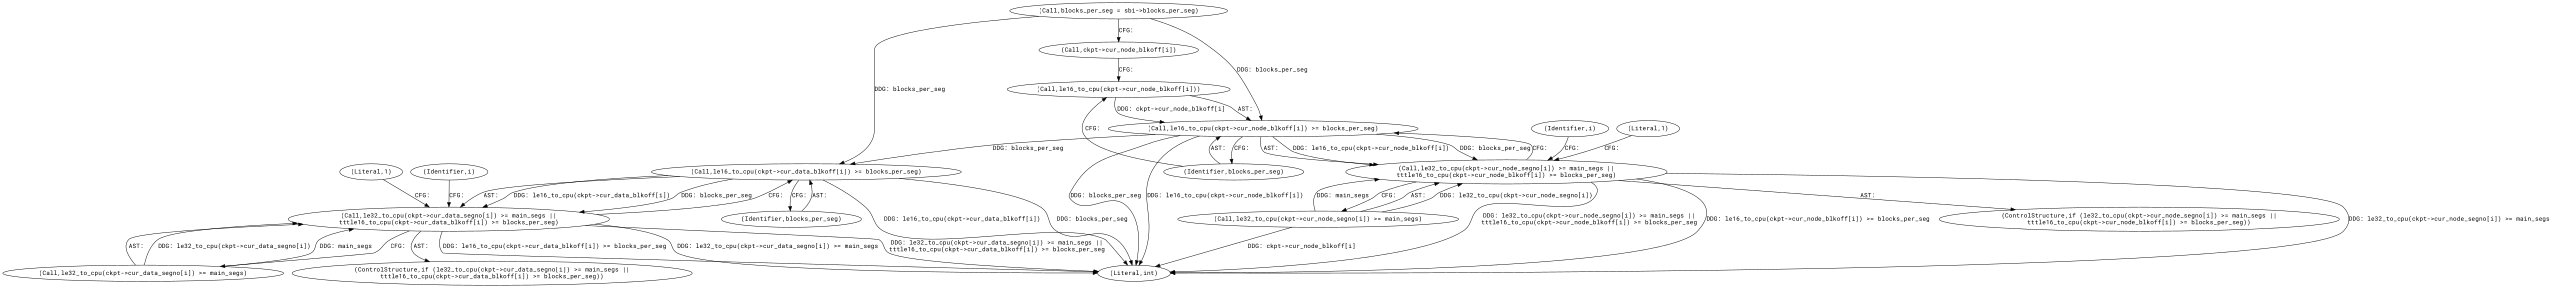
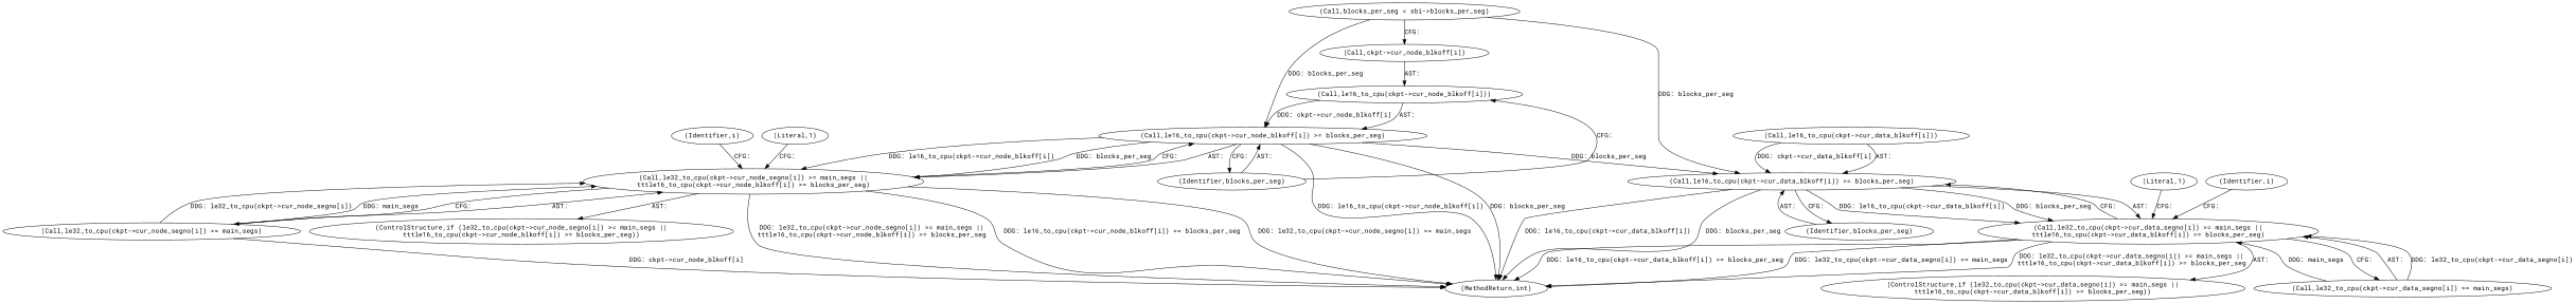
  digraph {
    fontname="Roboto Mono"
    node [fontname="Roboto Mono"]
    edge [fontname="Roboto Mono"]
    n1 [label="(Call,le16_to_cpu(ckpt->cur_node_blkoff[i]))"]
    n2 [label="(Call,le16_to_cpu(ckpt->cur_node_blkoff[i]) >= blocks_per_seg)"]
-   n3 [label="(Literal,int)"]
+   n3 [label="(MethodReturn,int)"]
    n4 [label="(Call,le32_to_cpu(ckpt->cur_node_segno[i]) >= main_segs ||\n\t\t\tle16_to_cpu(ckpt->cur_node_blkoff[i]) >= blocks_per_seg)"]
    n5 [label="(Call,le16_to_cpu(ckpt->cur_data_blkoff[i]) >= blocks_per_seg)"]
    n6 [label="(Identifier,blocks_per_seg)"]
    n7 [label="(Call,ckpt->cur_node_blkoff[i])"]
    n8 [label="(Call,le32_to_cpu(ckpt->cur_node_segno[i]) >= main_segs)"]
    n9 [label="(ControlStructure,if (le32_to_cpu(ckpt->cur_node_segno[i]) >= main_segs ||\n\t\t\tle16_to_cpu(ckpt->cur_node_blkoff[i]) >= blocks_per_seg))"]
    n10 [label="(Call,le32_to_cpu(ckpt->cur_data_segno[i]) >= main_segs ||\n\t\t\tle16_to_cpu(ckpt->cur_data_blkoff[i]) >= blocks_per_seg)"]
    n11 [label="(Identifier,blocks_per_seg)"]
    n12 [label="(Call,le32_to_cpu(ckpt->cur_data_segno[i]) >= main_segs)"]
    n13 [label="(ControlStructure,if (le32_to_cpu(ckpt->cur_data_segno[i]) >= main_segs ||\n\t\t\tle16_to_cpu(ckpt->cur_data_blkoff[i]) >= blocks_per_seg))"]
    n14 [label="(Literal,1)"]
    n15 [label="(Literal,1)"]
    n16 [label="(Call,blocks_per_seg = sbi->blocks_per_seg)"]
+   n17 [label="(Call,le16_to_cpu(ckpt->cur_data_blkoff[i]))"]
    n18 [label="(Identifier,i)"]
    n19 [label="(Identifier,i)"]
    n1 -> n2 [label="AST: "]
    n1 -> n2 [label="DDG: ckpt->cur_node_blkoff[i]"]
    n2 -> n3 [label="DDG: blocks_per_seg"]
    n2 -> n3 [label="DDG: le16_to_cpu(ckpt->cur_node_blkoff[i])"]
    n2 -> n4 [label="AST: "]
    n2 -> n4 [label="DDG: le16_to_cpu(ckpt->cur_node_blkoff[i])"]
    n2 -> n4 [label="DDG: blocks_per_seg"]
    n2 -> n5 [label="DDG: blocks_per_seg"]
    n2 -> n6 [label="CFG: "]
    n4 -> n2 [label="CFG: "]
    n4 -> n3 [label="DDG: le32_to_cpu(ckpt->cur_node_segno[i]) >= main_segs ||\n\t\t\tle16_to_cpu(ckpt->cur_node_blkoff[i]) >= blocks_per_seg"]
    n4 -> n3 [label="DDG: le16_to_cpu(ckpt->cur_node_blkoff[i]) >= blocks_per_seg"]
    n4 -> n3 [label="DDG: le32_to_cpu(ckpt->cur_node_segno[i]) >= main_segs"]
    n4 -> n8 [label="CFG: "]
    n4 -> n9 [label="AST: "]
    n5 -> n3 [label="DDG: le16_to_cpu(ckpt->cur_data_blkoff[i])"]
    n5 -> n3 [label="DDG: blocks_per_seg"]
    n5 -> n10 [label="AST: "]
    n5 -> n10 [label="DDG: le16_to_cpu(ckpt->cur_data_blkoff[i])"]
    n5 -> n10 [label="DDG: blocks_per_seg"]
    n5 -> n11 [label="CFG: "]
    n6 -> n1 [label="CFG: "]
    n6 -> n2 [label="AST: "]
-   n7 -> n1 [label="CFG: "]
+   n7 -> n1 [label="AST: "]
    n8 -> n3 [label="DDG: ckpt->cur_node_blkoff[i]"]
    n8 -> n4 [label="AST: "]
    n8 -> n4 [label="DDG: le32_to_cpu(ckpt->cur_node_segno[i])"]
    n8 -> n4 [label="DDG: main_segs"]
    n10 -> n3 [label="DDG: le16_to_cpu(ckpt->cur_data_blkoff[i]) >= blocks_per_seg"]
    n10 -> n3 [label="DDG: le32_to_cpu(ckpt->cur_data_segno[i]) >= main_segs"]
    n10 -> n3 [label="DDG: le32_to_cpu(ckpt->cur_data_segno[i]) >= main_segs ||\n\t\t\tle16_to_cpu(ckpt->cur_data_blkoff[i]) >= blocks_per_seg"]
    n10 -> n5 [label="CFG: "]
    n10 -> n12 [label="CFG: "]
    n10 -> n13 [label="AST: "]
    n11 -> n5 [label="AST: "]
    n12 -> n10 [label="AST: "]
    n12 -> n10 [label="DDG: le32_to_cpu(ckpt->cur_data_segno[i])"]
    n12 -> n10 [label="DDG: main_segs"]
    n14 -> n4 [label="CFG: "]
    n15 -> n10 [label="CFG: "]
    n16 -> n2 [label="DDG: blocks_per_seg"]
    n16 -> n5 [label="DDG: blocks_per_seg"]
    n16 -> n7 [label="CFG: "]
+   n17 -> n5 [label="AST: "]
+   n17 -> n5 [label="DDG: ckpt->cur_data_blkoff[i]"]
    n18 -> n10 [label="CFG: "]
    n19 -> n4 [label="CFG: "]
  }
